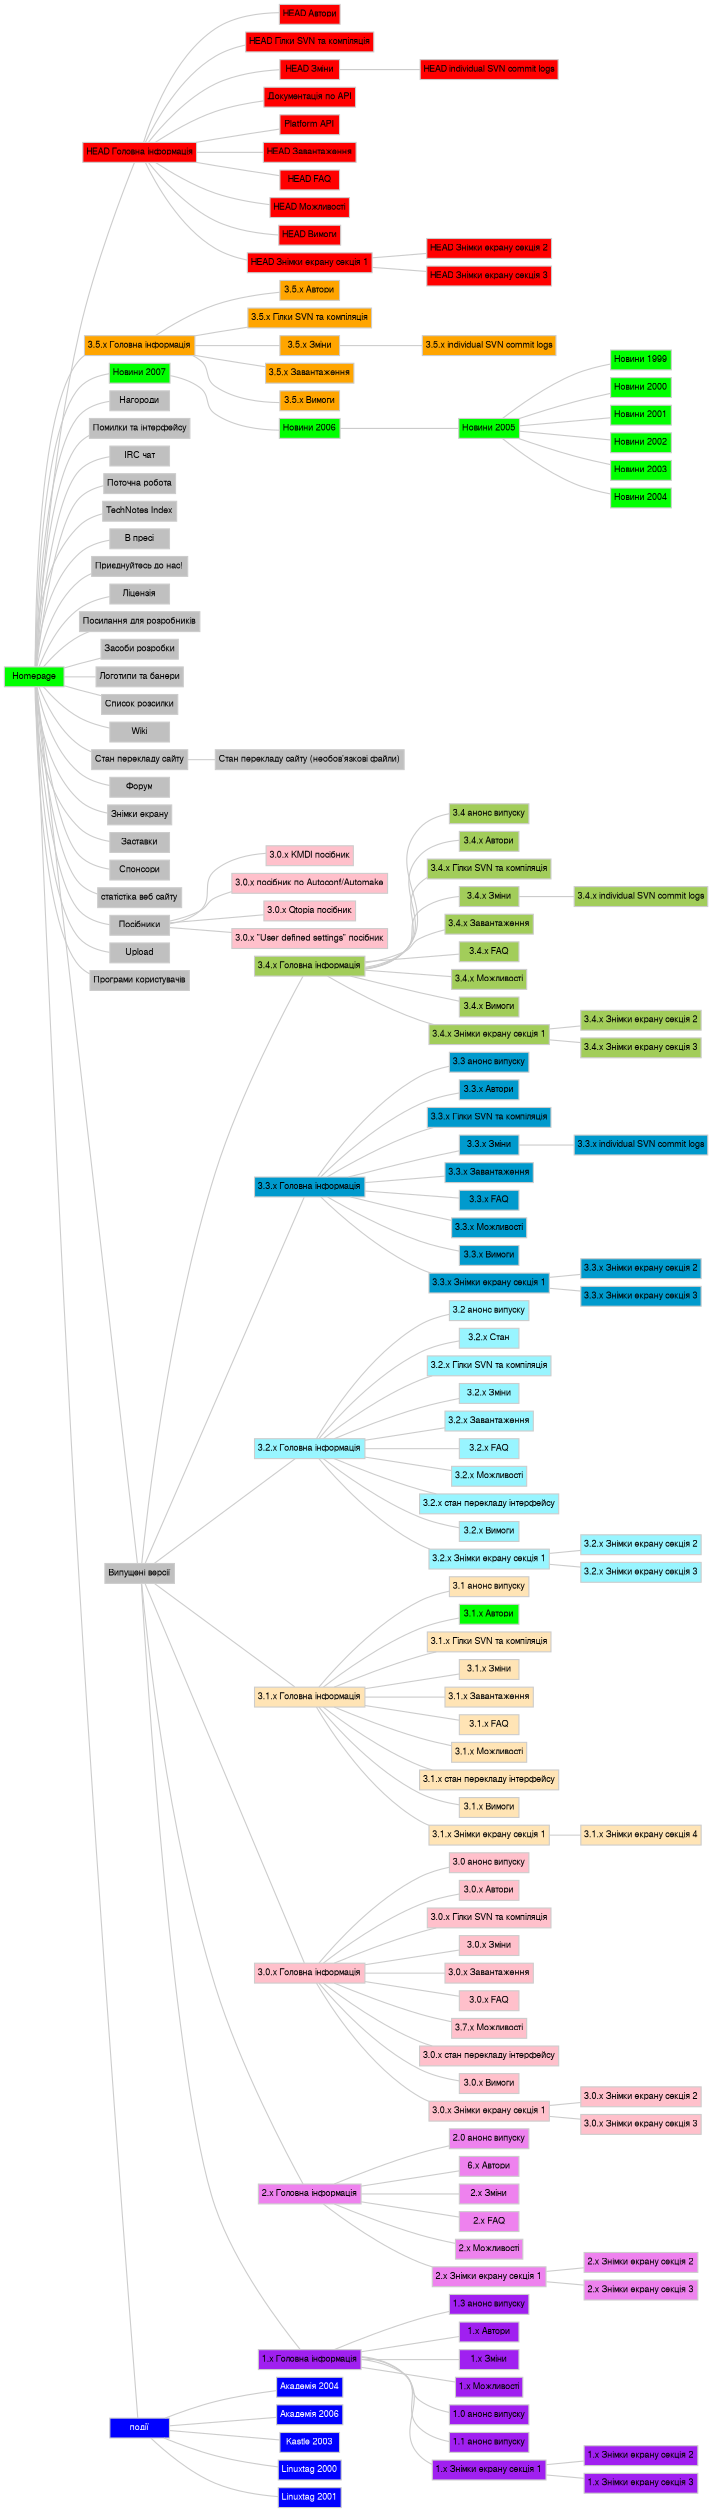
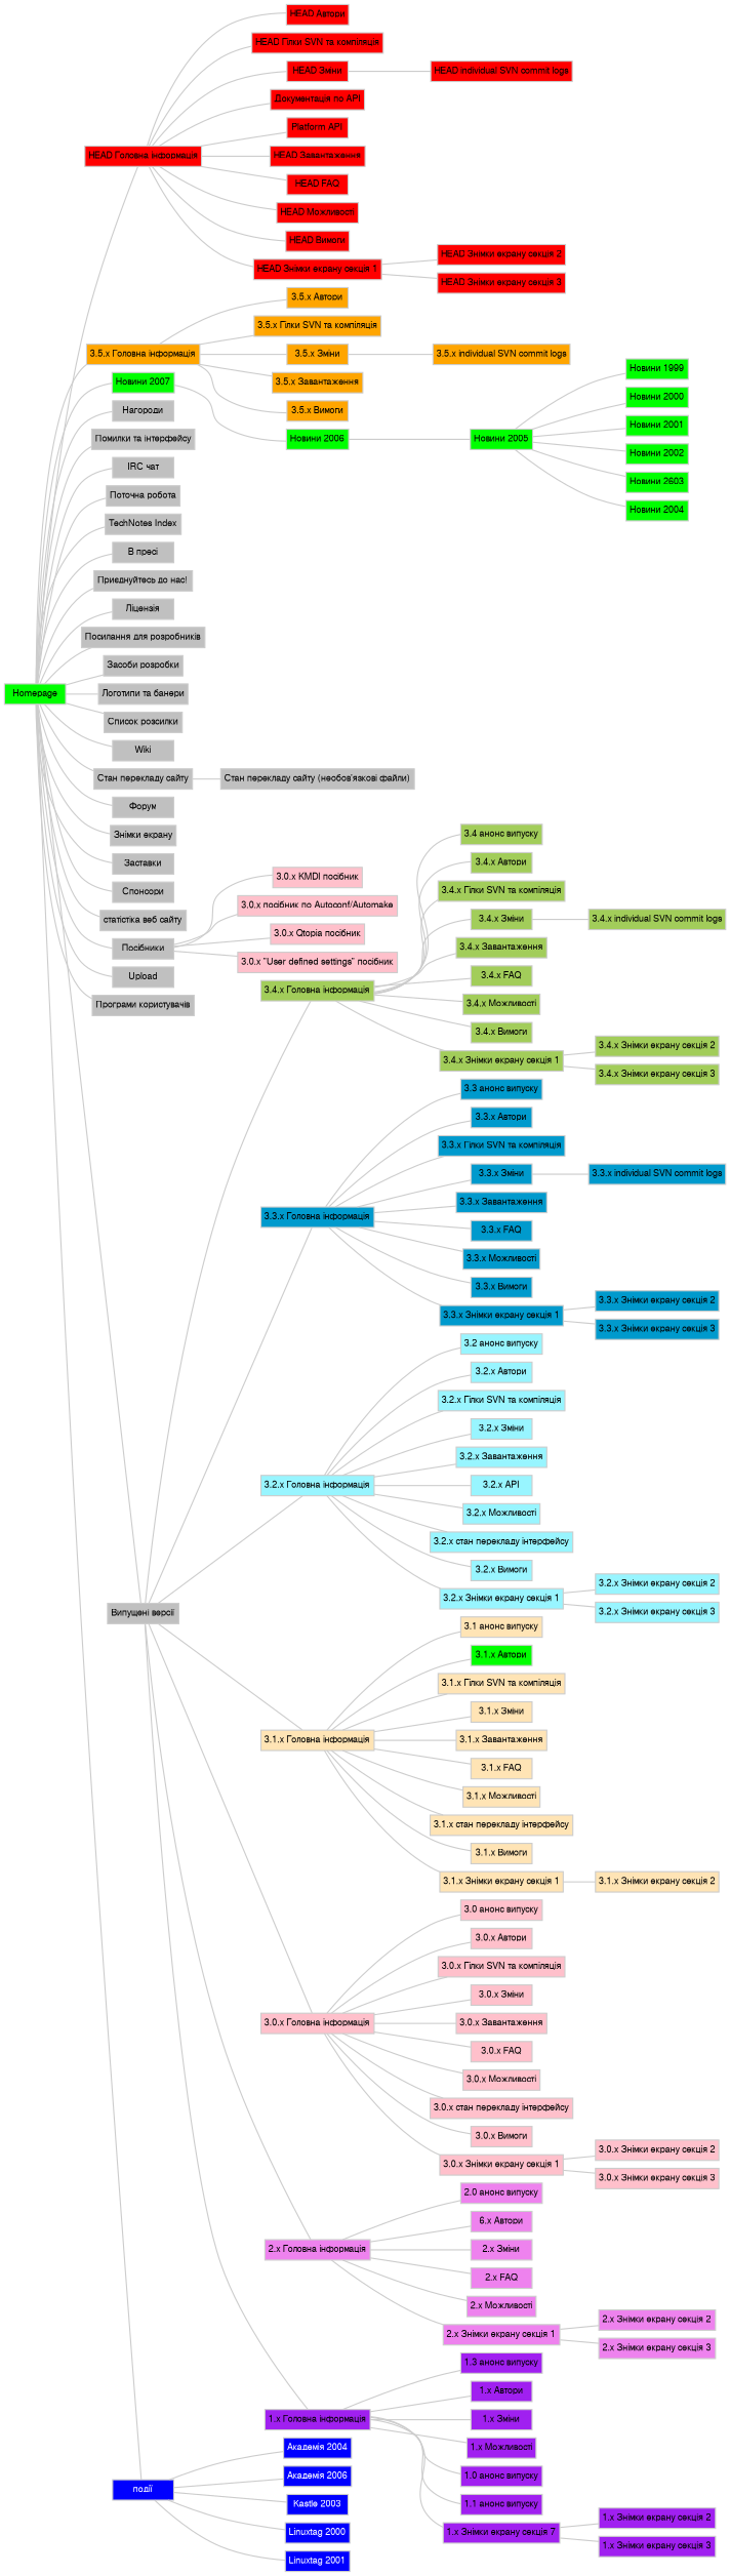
  digraph {
    nodesep=0.1
    rankdir=LR
    ranksep=0.2
    node [color="#cccccc" fillcolor=gray fontname=FreeSans fontsize=8 margin=0.04 shape=box style=filled]
    edge [arrowhead=none color="#cccccc"]
    n1 [fillcolor=red height=0.25 label="HEAD Автори"]
    n2 [fillcolor=red height=0.25 label="HEAD Головна інформація"]
    n3 [fillcolor=red height=0.25 label="HEAD Гілки SVN та компіляція"]
    n4 [fillcolor=red height=0.25 label="HEAD Зміни"]
    n5 [fillcolor=red height=0.25 label="Документація по API"]
    n6 [fillcolor=red height=0.25 label="Platform API"]
    n7 [fillcolor=red height=0.25 label="HEAD Завантаження"]
    n8 [fillcolor=red height=0.25 label="HEAD FAQ"]
    n9 [fillcolor=red height=0.25 label="HEAD Можливості"]
    n10 [fillcolor=red height=0.25 label="HEAD Вимоги"]
    n11 [fillcolor=red height=0.25 label="HEAD Знімки екрану секція 1"]
    n12 [fillcolor=red height=0.25 label="HEAD individual SVN commit logs"]
    n13 [fillcolor=red height=0.25 label="HEAD Знімки екрану секція 2"]
    n14 [fillcolor=red height=0.25 label="HEAD Знімки екрану секція 3"]
    n15 [fillcolor=green height=0.25 label=Homepage]
    n16 [fillcolor=orange height=0.25 label="3.5.x Головна інформація"]
    n17 [fillcolor=green height=0.25 label="Новини 2007"]
    n18 [height=0.25 label="Нагороди"]
    n19 [height=0.25 label="Помилки та інтерфейсу"]
    n20 [height=0.25 label="IRC чат"]
    n21 [height=0.25 label="Поточна робота"]
    n22 [height=0.25 label="TechNotes Index"]
    n23 [height=0.25 label="В пресі"]
    n24 [height=0.25 label="Приєднуйтесь до нас!"]
    n25 [height=0.25 label="Ліцензія"]
    n26 [height=0.25 label="Посилання для розробників"]
    n27 [height=0.25 label="Засоби розробки"]
    n28 [height=0.25 label="Логотипи та банери"]
    n29 [height=0.25 label="Список розсилки"]
    n30 [height=0.25 label=Wiki]
    n31 [height=0.25 label="Стан перекладу сайту"]
    n32 [height=0.25 label="Форум"]
    n33 [height=0.25 label="Знімки екрану"]
    n34 [height=0.25 label="Заставки"]
    n35 [height=0.25 label="Спонсори"]
    n36 [height=0.25 label="статістіка веб сайту"]
    n37 [height=0.25 label="Посібники"]
    n38 [height=0.25 label=Upload]
    n39 [height=0.25 label="Програми користувачів"]
    n40 [height=0.25 label="Випущені версії"]
    n41 [fillcolor=blue fontcolor=white height=0.25 label="події"]
    n42 [fillcolor=orange height=0.25 label="3.5.x Автори"]
    n43 [fillcolor=orange height=0.25 label="3.5.x Гілки SVN та компіляція"]
    n44 [fillcolor=orange height=0.25 label="3.5.x Зміни"]
    n45 [fillcolor=orange height=0.25 label="3.5.x Завантаження"]
    n46 [fillcolor=orange height=0.25 label="3.5.x Вимоги"]
    n47 [fillcolor=green height=0.25 label="Новини 2006"]
    n48 [height=0.25 label="Стан перекладу сайту (необов\'язкові файли)"]
    n49 [fillcolor=pink height=0.25 label="3.0.x KMDI посібник"]
    n50 [fillcolor=pink height=0.25 label="3.0.x посібник по Autoconf/Automake"]
    n51 [fillcolor=pink height=0.25 label="3.0.x Qtopia посібник"]
    n52 [fillcolor=pink height=0.25 label="3.0.x \"User defined settings\" посібник"]
    n53 [fillcolor=darkolivegreen3 height=0.25 label="3.4.x Головна інформація"]
    n54 [fillcolor=deepskyblue3 height=0.25 label="3.3.x Головна інформація"]
    n55 [fillcolor=cadetblue1 height=0.25 label="3.2.x Головна інформація"]
    n56 [fillcolor=moccasin height=0.25 label="3.1.x Головна інформація"]
    n57 [fillcolor=pink height=0.25 label="3.0.x Головна інформація"]
    n58 [fillcolor=violet height=0.25 label="2.x Головна інформація"]
    n59 [fillcolor=purple height=0.25 label="1.x Головна інформація"]
    n60 [fillcolor=blue fontcolor=white height=0.25 label="Академія 2004"]
    n61 [fillcolor=blue fontcolor=white height=0.25 label="Академія 2006"]
    n62 [fillcolor=blue fontcolor=white height=0.25 label="Kastle 2003"]
    n63 [fillcolor=blue fontcolor=white height=0.25 label="Linuxtag 2000"]
    n64 [fillcolor=blue fontcolor=white height=0.25 label="Linuxtag 2001"]
    n65 [fillcolor=orange height=0.25 label="3.5.x individual SVN commit logs"]
    n66 [fillcolor=green height=0.25 label="Новини 1999"]
    n67 [fillcolor=green height=0.25 label="Новини 2005"]
    n68 [fillcolor=green height=0.25 label="Новини 2000"]
    n69 [fillcolor=green height=0.25 label="Новини 2001"]
    n70 [fillcolor=green height=0.25 label="Новини 2002"]
-   n71 [fillcolor=green height=0.25 label="Новини 2003"]
+   n71 [fillcolor=green height=0.25 label="Новини 2603"]
    n72 [fillcolor=green height=0.25 label="Новини 2004"]
    n73 [fillcolor=darkolivegreen3 height=0.25 label="3.4 анонс випуску"]
    n74 [fillcolor=darkolivegreen3 height=0.25 label="3.4.x Автори"]
    n75 [fillcolor=darkolivegreen3 height=0.25 label="3.4.x Гілки SVN та компіляція"]
    n76 [fillcolor=darkolivegreen3 height=0.25 label="3.4.x Зміни"]
    n77 [fillcolor=darkolivegreen3 height=0.25 label="3.4.x Завантаження"]
    n78 [fillcolor=darkolivegreen3 height=0.25 label="3.4.x FAQ"]
    n79 [fillcolor=darkolivegreen3 height=0.25 label="3.4.x Можливості"]
    n80 [fillcolor=darkolivegreen3 height=0.25 label="3.4.x Вимоги"]
    n81 [fillcolor=darkolivegreen3 height=0.25 label="3.4.x Знімки екрану секція 1"]
    n82 [fillcolor=deepskyblue3 height=0.25 label="3.3 анонс випуску"]
    n83 [fillcolor=deepskyblue3 height=0.25 label="3.3.x Автори"]
    n84 [fillcolor=deepskyblue3 height=0.25 label="3.3.x Гілки SVN та компіляція"]
    n85 [fillcolor=deepskyblue3 height=0.25 label="3.3.x Зміни"]
    n86 [fillcolor=deepskyblue3 height=0.25 label="3.3.x Завантаження"]
    n87 [fillcolor=deepskyblue3 height=0.25 label="3.3.x FAQ"]
    n88 [fillcolor=deepskyblue3 height=0.25 label="3.3.x Можливості"]
    n89 [fillcolor=deepskyblue3 height=0.25 label="3.3.x Вимоги"]
    n90 [fillcolor=deepskyblue3 height=0.25 label="3.3.x Знімки екрану секція 1"]
    n91 [fillcolor=cadetblue1 height=0.25 label="3.2 анонс випуску"]
-   n92 [fillcolor=cadetblue1 height=0.25 label="3.2.x Стан"]
+   n92 [fillcolor=cadetblue1 height=0.25 label="3.2.x Автори"]
    n93 [fillcolor=cadetblue1 height=0.25 label="3.2.x Гілки SVN та компіляція"]
    n94 [fillcolor=cadetblue1 height=0.25 label="3.2.x Зміни"]
    n95 [fillcolor=cadetblue1 height=0.25 label="3.2.x Завантаження"]
-   n96 [fillcolor=cadetblue1 height=0.25 label="3.2.x FAQ"]
+   n96 [fillcolor=cadetblue1 height=0.25 label="3.2.x API"]
    n97 [fillcolor=cadetblue1 height=0.25 label="3.2.x Можливості"]
    n98 [fillcolor=cadetblue1 height=0.25 label="3.2.x стан перекладу інтерфейсу"]
    n99 [fillcolor=cadetblue1 height=0.25 label="3.2.x Вимоги"]
    n100 [fillcolor=cadetblue1 height=0.25 label="3.2.x Знімки екрану секція 1"]
    n101 [fillcolor=moccasin height=0.25 label="3.1 анонс випуску"]
    n102 [fillcolor=green height=0.25 label="3.1.x Автори"]
    n103 [fillcolor=moccasin height=0.25 label="3.1.x Гілки SVN та компіляція"]
    n104 [fillcolor=moccasin height=0.25 label="3.1.x Зміни"]
    n105 [fillcolor=moccasin height=0.25 label="3.1.x Завантаження"]
    n106 [fillcolor=moccasin height=0.25 label="3.1.x FAQ"]
    n107 [fillcolor=moccasin height=0.25 label="3.1.x Можливості"]
    n108 [fillcolor=moccasin height=0.25 label="3.1.x стан перекладу інтерфейсу"]
    n109 [fillcolor=moccasin height=0.25 label="3.1.x Вимоги"]
    n110 [fillcolor=moccasin height=0.25 label="3.1.x Знімки екрану секція 1"]
    n111 [fillcolor=pink height=0.25 label="3.0 анонс випуску"]
    n112 [fillcolor=pink height=0.25 label="3.0.x Автори"]
    n113 [fillcolor=pink height=0.25 label="3.0.x Гілки SVN та компіляція"]
    n114 [fillcolor=pink height=0.25 label="3.0.x Зміни"]
    n115 [fillcolor=pink height=0.25 label="3.0.x Завантаження"]
    n116 [fillcolor=pink height=0.25 label="3.0.x FAQ"]
-   n117 [fillcolor=pink height=0.25 label="3.7.x Можливості"]
+   n117 [fillcolor=pink height=0.25 label="3.0.x Можливості"]
    n118 [fillcolor=pink height=0.25 label="3.0.x стан перекладу інтерфейсу"]
    n119 [fillcolor=pink height=0.25 label="3.0.x Вимоги"]
    n120 [fillcolor=pink height=0.25 label="3.0.x Знімки екрану секція 1"]
    n121 [fillcolor=violet height=0.25 label="2.0 анонс випуску"]
    n122 [fillcolor=violet height=0.25 label="6.x Автори"]
    n123 [fillcolor=violet height=0.25 label="2.x Зміни"]
    n124 [fillcolor=violet height=0.25 label="2.x FAQ"]
    n125 [fillcolor=violet height=0.25 label="2.x Можливості"]
    n126 [fillcolor=violet height=0.25 label="2.x Знімки екрану секція 1"]
    n127 [fillcolor=purple height=0.25 label="1.3 анонс випуску"]
    n128 [fillcolor=purple height=0.25 label="1.x Автори"]
    n129 [fillcolor=purple height=0.25 label="1.x Зміни"]
    n130 [fillcolor=purple height=0.25 label="1.x Можливості"]
    n131 [fillcolor=purple height=0.25 label="1.0 анонс випуску"]
    n132 [fillcolor=purple height=0.25 label="1.1 анонс випуску"]
-   n133 [fillcolor=purple height=0.25 label="1.x Знімки екрану секція 1"]
+   n133 [fillcolor=purple height=0.25 label="1.x Знімки екрану секція 7"]
    n134 [fillcolor=darkolivegreen3 height=0.25 label="3.4.x individual SVN commit logs"]
    n135 [fillcolor=darkolivegreen3 height=0.25 label="3.4.x Знімки екрану секція 2"]
    n136 [fillcolor=darkolivegreen3 height=0.25 label="3.4.x Знімки екрану секція 3"]
    n137 [fillcolor=deepskyblue3 height=0.25 label="3.3.x individual SVN commit logs"]
    n138 [fillcolor=deepskyblue3 height=0.25 label="3.3.x Знімки екрану секція 2"]
    n139 [fillcolor=deepskyblue3 height=0.25 label="3.3.x Знімки екрану секція 3"]
    n140 [fillcolor=cadetblue1 height=0.25 label="3.2.x Знімки екрану секція 2"]
    n141 [fillcolor=cadetblue1 height=0.25 label="3.2.x Знімки екрану секція 3"]
-   n142 [fillcolor=moccasin height=0.25 label="3.1.x Знімки екрану секція 4"]
+   n142 [fillcolor=moccasin height=0.25 label="3.1.x Знімки екрану секція 2"]
    n143 [fillcolor=pink height=0.25 label="3.0.x Знімки екрану секція 2"]
    n144 [fillcolor=pink height=0.25 label="3.0.x Знімки екрану секція 3"]
    n145 [fillcolor=violet height=0.25 label="2.x Знімки екрану секція 2"]
    n146 [fillcolor=violet height=0.25 label="2.x Знімки екрану секція 3"]
    n147 [fillcolor=purple height=0.25 label="1.x Знімки екрану секція 2"]
    n148 [fillcolor=purple height=0.25 label="1.x Знімки екрану секція 3"]
    n2 -> n1
    n2 -> n3
    n2 -> n4
    n2 -> n5
    n2 -> n6
    n2 -> n7
    n2 -> n8
    n2 -> n9
    n2 -> n10
    n2 -> n11
    n4 -> n12
    n11 -> n13
    n11 -> n14
    n15 -> n2
    n15 -> n16
    n15 -> n17
    n15 -> n18
    n15 -> n19
    n15 -> n20
    n15 -> n21
    n15 -> n22
    n15 -> n23
    n15 -> n24
    n15 -> n25
    n15 -> n26
    n15 -> n27
    n15 -> n28
    n15 -> n29
    n15 -> n30
    n15 -> n31
    n15 -> n32
    n15 -> n33
    n15 -> n34
    n15 -> n35
    n15 -> n36
    n15 -> n37
    n15 -> n38
    n15 -> n39
    n15 -> n40
    n15 -> n41
    n16 -> n42
    n16 -> n43
    n16 -> n44
    n16 -> n45
    n16 -> n46
    n17 -> n47
    n31 -> n48
    n37 -> n49
    n37 -> n50
    n37 -> n51
    n37 -> n52
    n40 -> n53
    n40 -> n54
    n40 -> n55
    n40 -> n56
    n40 -> n57
    n40 -> n58
    n40 -> n59
    n41 -> n60
    n41 -> n61
    n41 -> n62
    n41 -> n63
    n41 -> n64
    n44 -> n65
    n47 -> n67
    n53 -> n73
    n53 -> n74
    n53 -> n75
    n53 -> n76
    n53 -> n77
    n53 -> n78
    n53 -> n79
    n53 -> n80
    n53 -> n81
    n54 -> n82
    n54 -> n83
    n54 -> n84
    n54 -> n85
    n54 -> n86
    n54 -> n87
    n54 -> n88
    n54 -> n89
    n54 -> n90
    n55 -> n91
    n55 -> n92
    n55 -> n93
    n55 -> n94
    n55 -> n95
    n55 -> n96
    n55 -> n97
    n55 -> n98
    n55 -> n99
    n55 -> n100
    n56 -> n101
    n56 -> n102
    n56 -> n103
    n56 -> n104
    n56 -> n105
    n56 -> n106
    n56 -> n107
    n56 -> n108
    n56 -> n109
    n56 -> n110
    n57 -> n111
    n57 -> n112
    n57 -> n113
    n57 -> n114
    n57 -> n115
    n57 -> n116
    n57 -> n117
    n57 -> n118
    n57 -> n119
    n57 -> n120
    n58 -> n121
    n58 -> n122
    n58 -> n123
    n58 -> n124
    n58 -> n125
    n58 -> n126
    n59 -> n127
    n59 -> n128
    n59 -> n129
    n59 -> n130
    n59 -> n131
    n59 -> n132
    n59 -> n133
    n67 -> n66
    n67 -> n68
    n67 -> n69
    n67 -> n70
    n67 -> n71
    n67 -> n72
    n76 -> n134
    n81 -> n135
    n81 -> n136
    n85 -> n137
    n90 -> n138
    n90 -> n139
    n100 -> n140
    n100 -> n141
    n110 -> n142
    n120 -> n143
    n120 -> n144
    n126 -> n145
    n126 -> n146
    n133 -> n147
    n133 -> n148
  }
